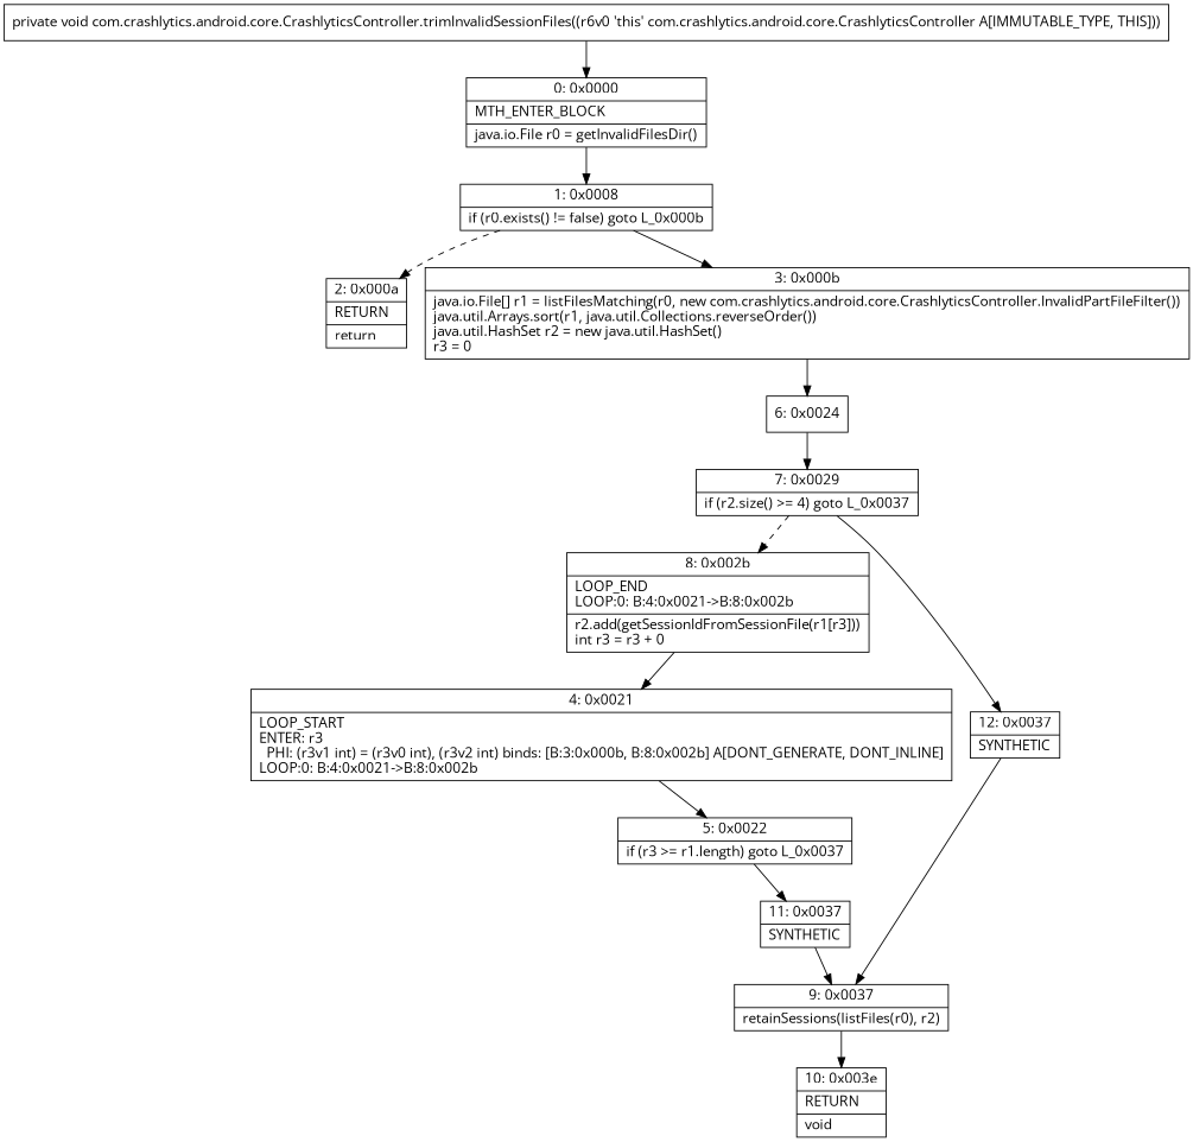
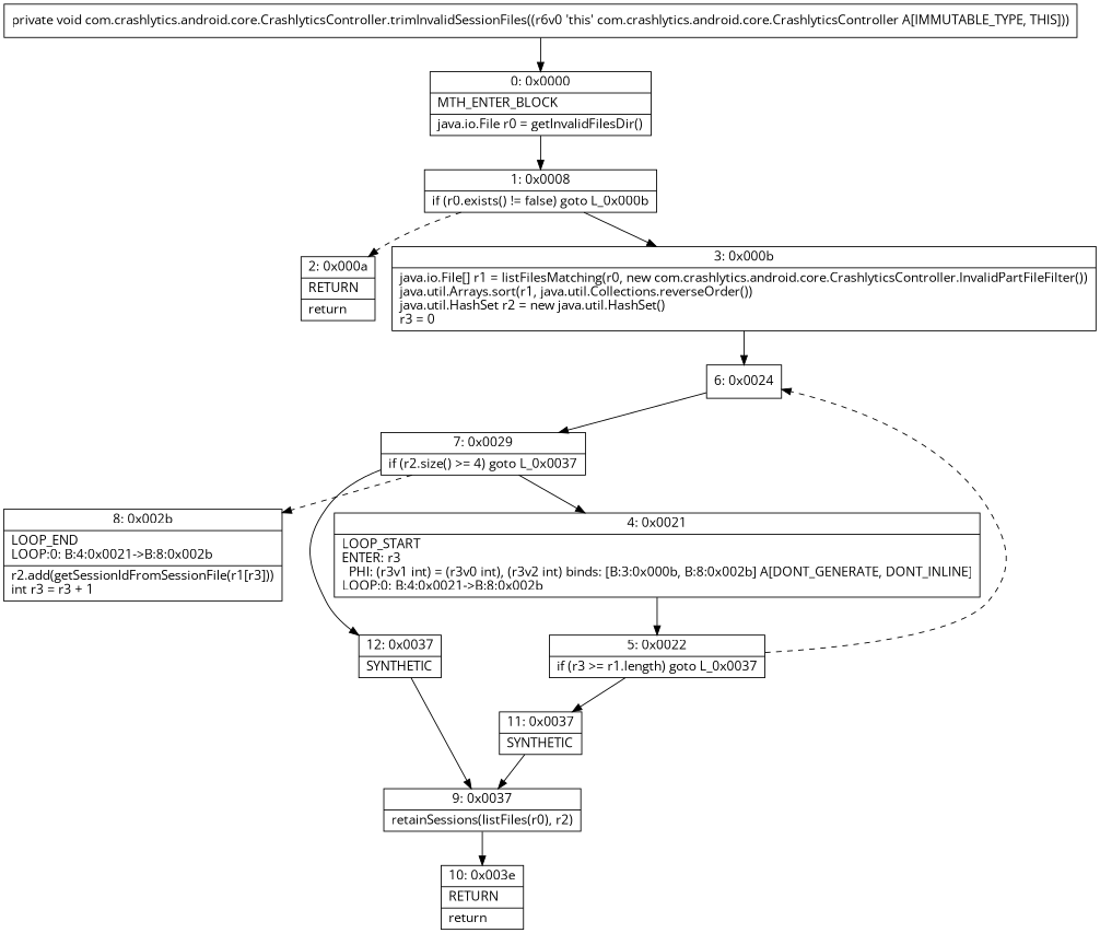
  digraph {
    fontname="Open Sans"
    node [fontname="Open Sans" shape=record]
    edge [fontname="Open Sans"]
    n1 [label="{0\:\ 0x0000|MTH_ENTER_BLOCK\l|java.io.File r0 = getInvalidFilesDir()\l}"]
    n2 [label="{1\:\ 0x0008|if (r0.exists() != false) goto L_0x000b\l}"]
    n3 [label="{2\:\ 0x000a|RETURN\l|return\l}"]
    n4 [label="{3\:\ 0x000b|java.io.File[] r1 = listFilesMatching(r0, new com.crashlytics.android.core.CrashlyticsController.InvalidPartFileFilter())\ljava.util.Arrays.sort(r1, java.util.Collections.reverseOrder())\ljava.util.HashSet r2 = new java.util.HashSet()\lr3 = 0\l}"]
    n5 [label="{6\:\ 0x0024}"]
    n6 [label="{4\:\ 0x0021|LOOP_START\lENTER: r3 \l  PHI: (r3v1 int) = (r3v0 int), (r3v2 int) binds: [B:3:0x000b, B:8:0x002b] A[DONT_GENERATE, DONT_INLINE]\lLOOP:0: B:4:0x0021\-\>B:8:0x002b\l}"]
    n7 [label="{5\:\ 0x0022|if (r3 \>= r1.length) goto L_0x0037\l}"]
    n8 [label="{11\:\ 0x0037|SYNTHETIC\l}"]
    n9 [label="{7\:\ 0x0029|if (r2.size() \>= 4) goto L_0x0037\l}"]
    n10 [label="{9\:\ 0x0037|retainSessions(listFiles(r0), r2)\l}"]
-   n11 [label="{8\:\ 0x002b|LOOP_END\lLOOP:0: B:4:0x0021\-\>B:8:0x002b\l|r2.add(getSessionIdFromSessionFile(r1[r3]))\lint r3 = r3 + 0\l}"]
+   n11 [label="{8\:\ 0x002b|LOOP_END\lLOOP:0: B:4:0x0021\-\>B:8:0x002b\l|r2.add(getSessionIdFromSessionFile(r1[r3]))\lint r3 = r3 + 1\l}"]
    n12 [label="{12\:\ 0x0037|SYNTHETIC\l}"]
-   n13 [label="{10\:\ 0x003e|RETURN\l|void\l}"]
+   n13 [label="{10\:\ 0x003e|RETURN\l|return\l}"]
    n14 [label="{private void com.crashlytics.android.core.CrashlyticsController.trimInvalidSessionFiles((r6v0 'this' com.crashlytics.android.core.CrashlyticsController A[IMMUTABLE_TYPE, THIS])) }"]
    n1 -> n2
    n2 -> n3 [style=dashed]
    n2 -> n4
    n4 -> n5
    n5 -> n9
    n6 -> n7
+   n7 -> n5 [style=dashed]
    n7 -> n8
    n8 -> n10
    n9 -> n11 [style=dashed]
    n9 -> n12
    n10 -> n13
-   n11 -> n6
+   n9 -> n6
    n12 -> n10
    n14 -> n1
  }
